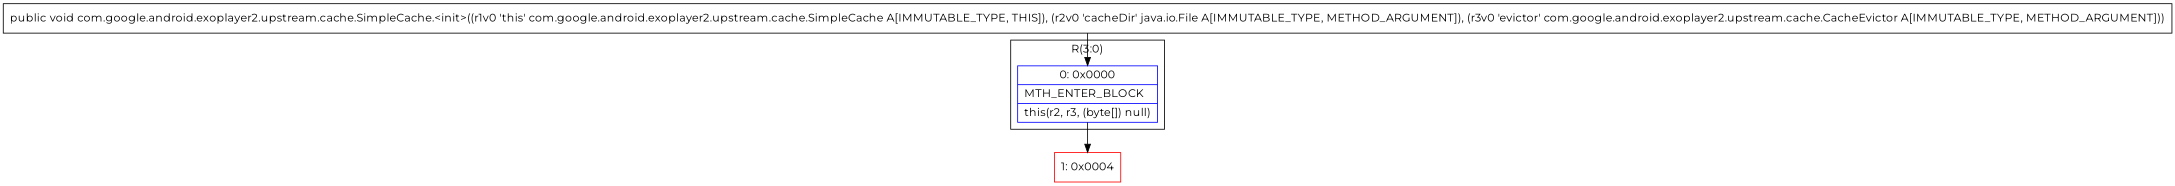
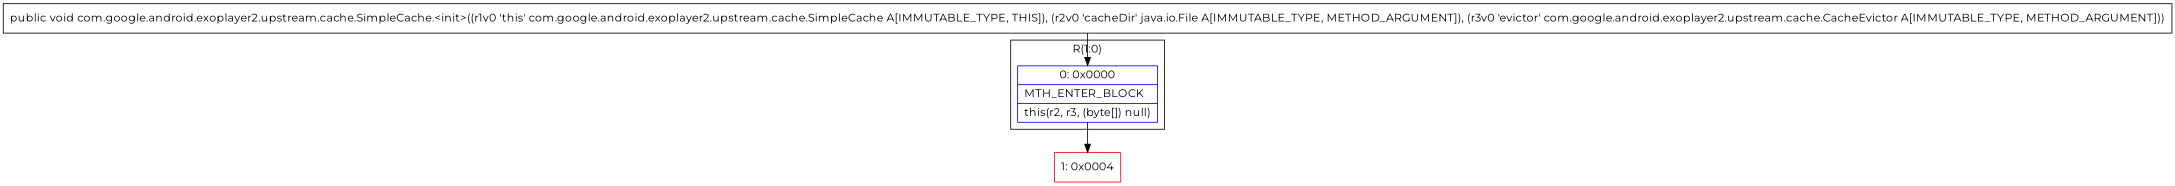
  digraph {
    fontname=Montserrat
    node [shape=record fontname=Montserrat]
    edge [fontname=Montserrat]
    n1 [color=blue label="{0\:\ 0x0000|MTH_ENTER_BLOCK\l|this(r2, r3, (byte[]) null)\l}"]
    n2 [color=red label="{1\:\ 0x0004}"]
    n3 [label="{public void com.google.android.exoplayer2.upstream.cache.SimpleCache.\<init\>((r1v0 'this' com.google.android.exoplayer2.upstream.cache.SimpleCache A[IMMUTABLE_TYPE, THIS]), (r2v0 'cacheDir' java.io.File A[IMMUTABLE_TYPE, METHOD_ARGUMENT]), (r3v0 'evictor' com.google.android.exoplayer2.upstream.cache.CacheEvictor A[IMMUTABLE_TYPE, METHOD_ARGUMENT])) }"]
    subgraph cluster_1 {
-     label="R(3:0)"
+     label="R(1:0)"
      n1
    }
    n1 -> n2
    n3 -> n1
  }
